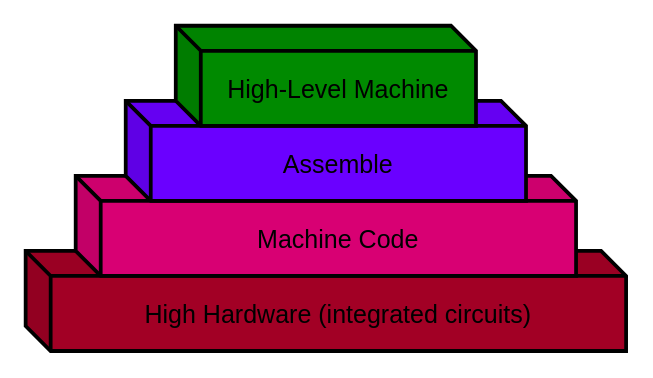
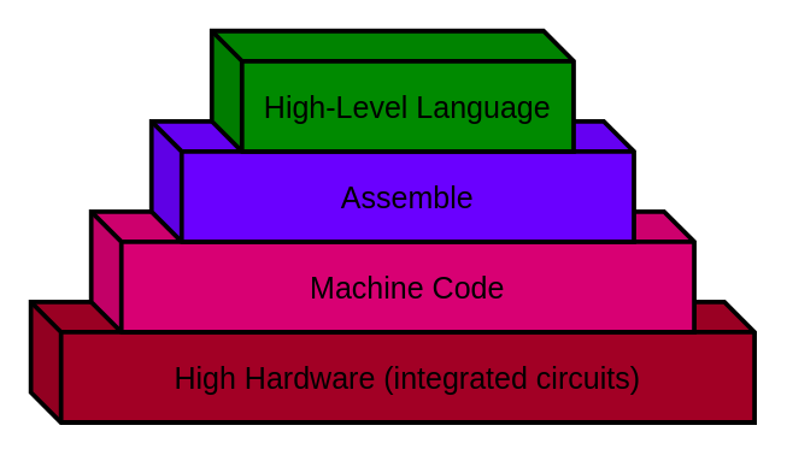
  <mxCell id="0" />
  <mxCell id="1" parent="0" />
  <mxCell id="2" value="&lt;font color=&quot;#000000&quot; style=&quot;font-size: 20px&quot;&gt;High Hardware (integrated circuits)&lt;/font&gt;" style="shape=cube;whiteSpace=wrap;html=1;boundedLbl=1;backgroundOutline=1;darkOpacity=0.05;darkOpacity2=0.1;direction=east;fillColor=#a20025;fontColor=#ffffff;strokeColor=#000000;strokeWidth=3;" vertex="1" parent="1"><mxGeometry y="200" width="480" height="80" as="geometry" x="20" /></mxCell>
  <mxCell id="3" value="&lt;font color=&quot;#000000&quot; style=&quot;font-size: 20px&quot;&gt;Machine Code&lt;/font&gt;" style="shape=cube;whiteSpace=wrap;html=1;boundedLbl=1;backgroundOutline=1;darkOpacity=0.05;darkOpacity2=0.1;direction=east;fillColor=#d80073;fontColor=#ffffff;strokeColor=#000000;strokeWidth=3;" vertex="1" parent="1"><mxGeometry x="60" y="140" width="400" height="80" as="geometry" /></mxCell>
  <mxCell id="4" value="&lt;font color=&quot;#000000&quot; style=&quot;font-size: 20px&quot;&gt;Assemble&lt;/font&gt;" style="shape=cube;whiteSpace=wrap;html=1;boundedLbl=1;backgroundOutline=1;darkOpacity=0.05;darkOpacity2=0.1;direction=east;fillColor=#6a00ff;fontColor=#ffffff;strokeColor=#000000;strokeWidth=3;" vertex="1" parent="1"><mxGeometry x="100" y="80" width="320" height="80" as="geometry" /></mxCell>
- <mxCell id="5" value="&lt;font color=&quot;#000000&quot; style=&quot;font-size: 20px&quot;&gt;High-Level Machine&lt;/font&gt;" style="shape=cube;whiteSpace=wrap;html=1;boundedLbl=1;backgroundOutline=1;darkOpacity=0.05;darkOpacity2=0.1;direction=east;fillColor=#008a00;fontColor=#ffffff;strokeColor=#000000;strokeWidth=3;" vertex="1" parent="1"><mxGeometry x="140" y="20" width="240" height="80" as="geometry" /></mxCell>
+ <mxCell id="5" value="&lt;font color=&quot;#000000&quot; style=&quot;font-size: 20px&quot;&gt;High-Level Language&lt;/font&gt;" style="shape=cube;whiteSpace=wrap;html=1;boundedLbl=1;backgroundOutline=1;darkOpacity=0.05;darkOpacity2=0.1;direction=east;fillColor=#008a00;fontColor=#ffffff;strokeColor=#000000;strokeWidth=3;" vertex="1" parent="1"><mxGeometry x="140" y="20" width="240" height="80" as="geometry" /></mxCell>
